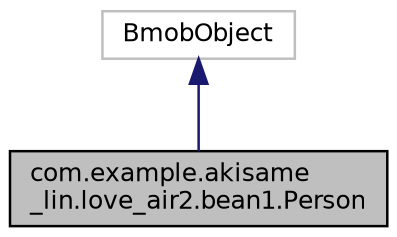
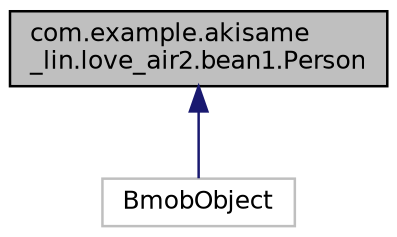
  digraph {
    fontname="DejaVu Sans"
    node [fontname="DejaVu Sans" fontsize=10 shape=record style=filled]
    n1 [color=black fillcolor=grey75 fontcolor=black height=0.2 label="com.example.akisame\l_lin.love_air2.bean1.Person" width=0.4]
    n2 [color=grey75 fillcolor=white height=0.2 label=BmobObject width=0.4]
-   n2 -> n1 [color=midnightblue dir=back fontname="DejaVu Sans" fontsize=10 labelfontname=Helvetica labelfontsize=10 style=solid]
+   n1 -> n2 [color=midnightblue dir=back fontname="DejaVu Sans" fontsize=10 labelfontname=Helvetica labelfontsize=10 style=solid]
  }
